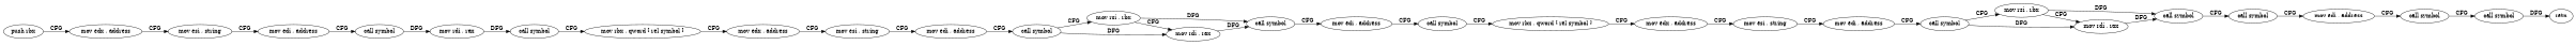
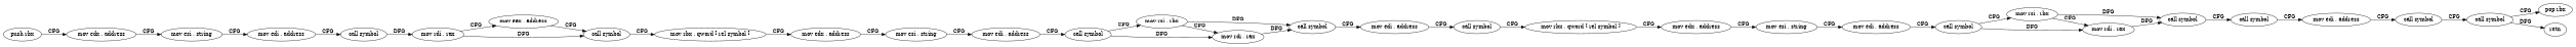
  digraph {
    rankdir=LR
    n1 [label="push rbx"]
    n2 [label="mov edx , address"]
    n3 [label="mov esi , string"]
    n4 [label="mov edi , address"]
    n5 [label="call symbol"]
    n6 [label="mov rdi , rax"]
+   n7 [label="mov eax , address"]
    n8 [label="call symbol"]
    n9 [label="mov rbx , qword [ rel symbol ]"]
    n10 [label="mov edx , address"]
    n11 [label="mov esi , string"]
    n12 [label="mov edi , address"]
    n13 [label="call symbol"]
    n14 [label="mov rsi , rbx"]
    n15 [label="mov rdi , rax"]
    n16 [label="call symbol"]
    n17 [label="mov edi , address"]
    n18 [label="call symbol"]
    n19 [label="mov rbx , qword [ rel symbol ]"]
    n20 [label="mov edx , address"]
    n21 [label="mov esi , string"]
    n22 [label="mov edi , address"]
    n23 [label="call symbol"]
    n24 [label="mov rsi , rbx"]
    n25 [label="mov rdi , rax"]
    n26 [label="call symbol"]
    n27 [label="call symbol"]
    n28 [label="mov edi , address"]
    n29 [label="call symbol"]
    n30 [label="call symbol"]
+   n31 [label="pop rbx"]
    n32 [label=retn]
    n1 -> n2 [label=CFG]
    n2 -> n3 [label=CFG]
    n3 -> n4 [label=CFG]
    n4 -> n5 [label=CFG]
    n5 -> n6 [label=DFG]
+   n6 -> n7 [label=CFG]
    n6 -> n8 [label=DFG]
+   n7 -> n8 [label=CFG]
    n8 -> n9 [label=CFG]
    n9 -> n10 [label=CFG]
    n10 -> n11 [label=CFG]
    n11 -> n12 [label=CFG]
    n12 -> n13 [label=CFG]
    n13 -> n14 [label=CFG]
    n13 -> n15 [label=DFG]
    n14 -> n15 [label=CFG]
    n14 -> n16 [label=DFG]
    n15 -> n16 [label=DFG]
    n16 -> n17 [label=CFG]
    n17 -> n18 [label=CFG]
    n18 -> n19 [label=CFG]
    n19 -> n20 [label=CFG]
    n20 -> n21 [label=CFG]
    n21 -> n22 [label=CFG]
    n22 -> n23 [label=CFG]
    n23 -> n24 [label=CFG]
    n23 -> n25 [label=DFG]
    n24 -> n25 [label=CFG]
    n24 -> n26 [label=DFG]
    n25 -> n26 [label=DFG]
    n26 -> n27 [label=CFG]
    n27 -> n28 [label=CFG]
    n28 -> n29 [label=CFG]
    n29 -> n30 [label=CFG]
+   n30 -> n31 [label=CFG]
    n30 -> n32 [label=DFG]
  }
